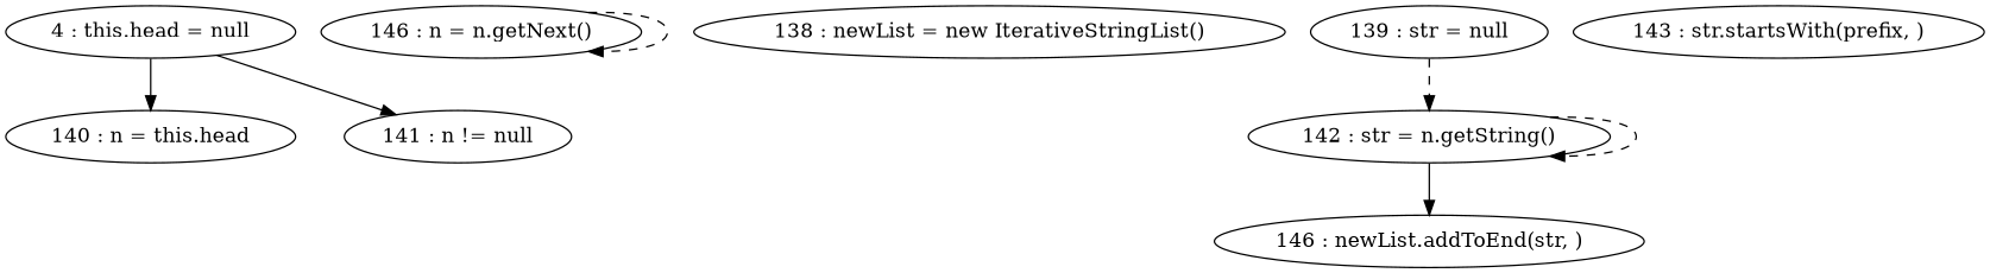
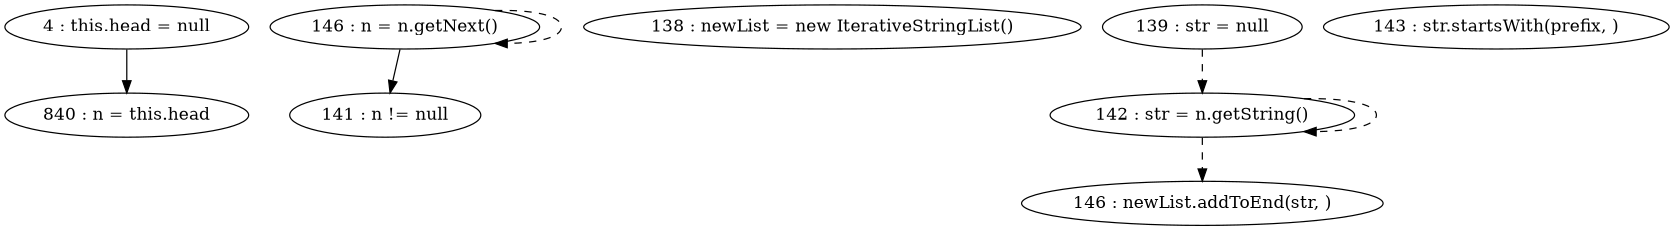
  digraph {
    "4 : this.head = null"
-   "140 : n = this.head"
+   "140 : n = this.head" [label="840 : n = this.head"]
    "146 : n = n.getNext()"
    "141 : n != null"
    "138 : newList = new IterativeStringList()"
    "139 : str = null"
    "142 : str = n.getString()"
    n8 [label="146 : newList.addToEnd(str, )"]
    "143 : str.startsWith(prefix, )"
    "4 : this.head = null" -> "140 : n = this.head"
    "146 : n = n.getNext()" -> "146 : n = n.getNext()" [style=dashed]
-   "4 : this.head = null" -> "141 : n != null"
+   "146 : n = n.getNext()" -> "141 : n != null"
    "139 : str = null" -> "142 : str = n.getString()" [style=dashed]
    "142 : str = n.getString()" -> "142 : str = n.getString()" [style=dashed]
-   "142 : str = n.getString()" -> n8
+   "142 : str = n.getString()" -> n8 [style=dashed]
  }
